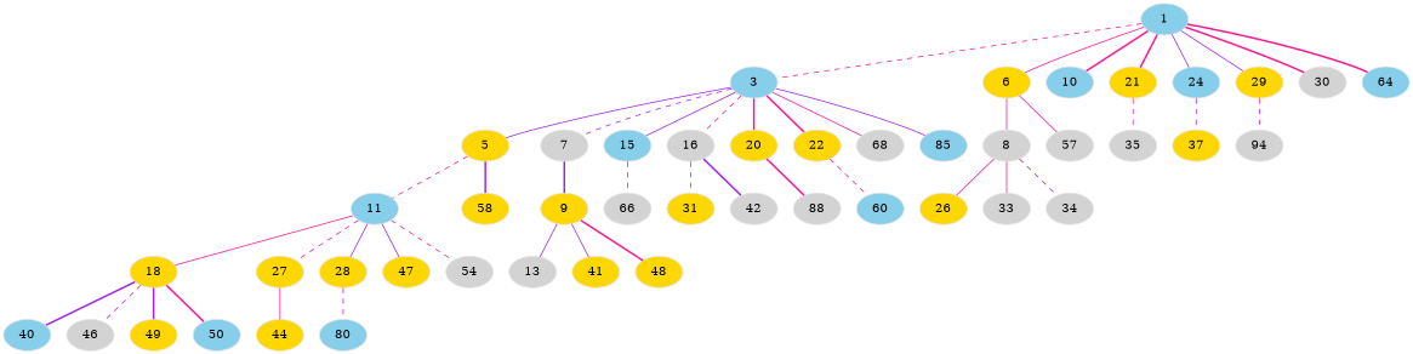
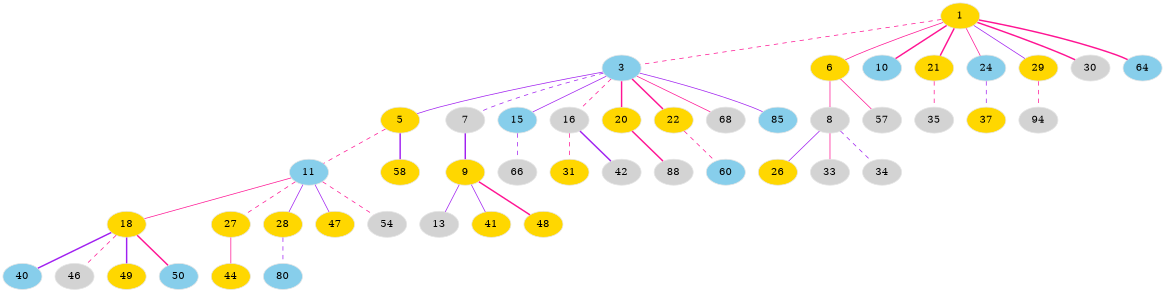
  graph {
    node [color=gray90 fillcolor=gold style=filled]
    edge [color=deeppink style=solid]
-   1 [fillcolor=skyblue super="+2"]
+   1 [super="+2"]
    3 [fillcolor=skyblue super="+4"]
    6
    10 [fillcolor=skyblue]
    21
    24 [fillcolor=skyblue]
    29
    30 [fillcolor=lightgrey]
    64 [fillcolor=skyblue]
    5 [super="+45"]
    7 [fillcolor=lightgrey super="+63"]
    15 [fillcolor=skyblue]
    16 [fillcolor=lightgrey super="+36"]
    20 [super="+87+67+83+73+61+25"]
    22 [super="+38"]
    68 [fillcolor=lightgrey]
    85 [fillcolor=skyblue]
    8 [fillcolor=lightgrey]
    57 [fillcolor=lightgrey super="+62+76"]
    35 [fillcolor=lightgrey]
    37
    94 [fillcolor=lightgrey]
    11 [fillcolor=skyblue super="+17+14+12"]
    58
    9
    66 [fillcolor=lightgrey]
    31
    42 [fillcolor=lightgrey super="+56+93"]
    88 [fillcolor=lightgrey super="+90"]
    60 [fillcolor=skyblue]
    18 [super="+19"]
    27
    28
    47
    54 [fillcolor=lightgrey super="+55+69"]
    26 [super="+59+32"]
    33 [fillcolor=lightgrey super="+71"]
    34 [fillcolor=lightgrey super="+43+74+81"]
    13 [fillcolor=lightgrey super="+72"]
    41
    48 [super="+65"]
    40 [fillcolor=skyblue super="+79"]
    46 [fillcolor=lightgrey super="+51"]
    49
    50 [fillcolor=skyblue]
    44 [super="+70"]
    80 [fillcolor=skyblue]
    1 -- 3 [style=dashed]
    1 -- 6
    1 -- 10 [style=bold]
    1 -- 21 [style=bold]
-   1 -- 24 [color=purple]
+   1 -- 24
    1 -- 29 [color=purple]
    1 -- 30 [style=bold]
    1 -- 64 [style=bold]
    3 -- 5 [color=purple]
    3 -- 7 [color=purple style=dashed]
    3 -- 15 [color=purple]
    3 -- 16 [style=dashed]
    3 -- 20 [style=bold]
    3 -- 22 [style=bold]
    3 -- 68
    3 -- 85 [color=purple]
    6 -- 8
    6 -- 57
    21 -- 35 [style=dashed]
    24 -- 37 [color=purple style=dashed]
    29 -- 94 [style=dashed]
    5 -- 11 [style=dashed]
    5 -- 58 [color=purple style=bold]
    7 -- 9 [color=purple style=bold]
    15 -- 66 [color=purple style=dashed]
    16 -- 31 [style=dashed]
    16 -- 42 [color=purple style=bold]
    20 -- 88 [style=bold]
    22 -- 60 [style=dashed]
-   8 -- 26
+   8 -- 26 [color=purple]
    8 -- 33
    8 -- 34 [color=purple style=dashed]
    11 -- 18
    11 -- 27 [style=dashed]
    11 -- 28 [color=purple]
    11 -- 47 [color=purple]
    11 -- 54 [style=dashed]
    9 -- 13 [color=purple]
    9 -- 41 [color=purple]
    9 -- 48 [style=bold]
    18 -- 40 [color=purple style=bold]
    18 -- 46 [style=dashed]
    18 -- 49 [color=purple style=bold]
    18 -- 50 [style=bold]
    27 -- 44
    28 -- 80 [color=purple style=dashed]
  }
